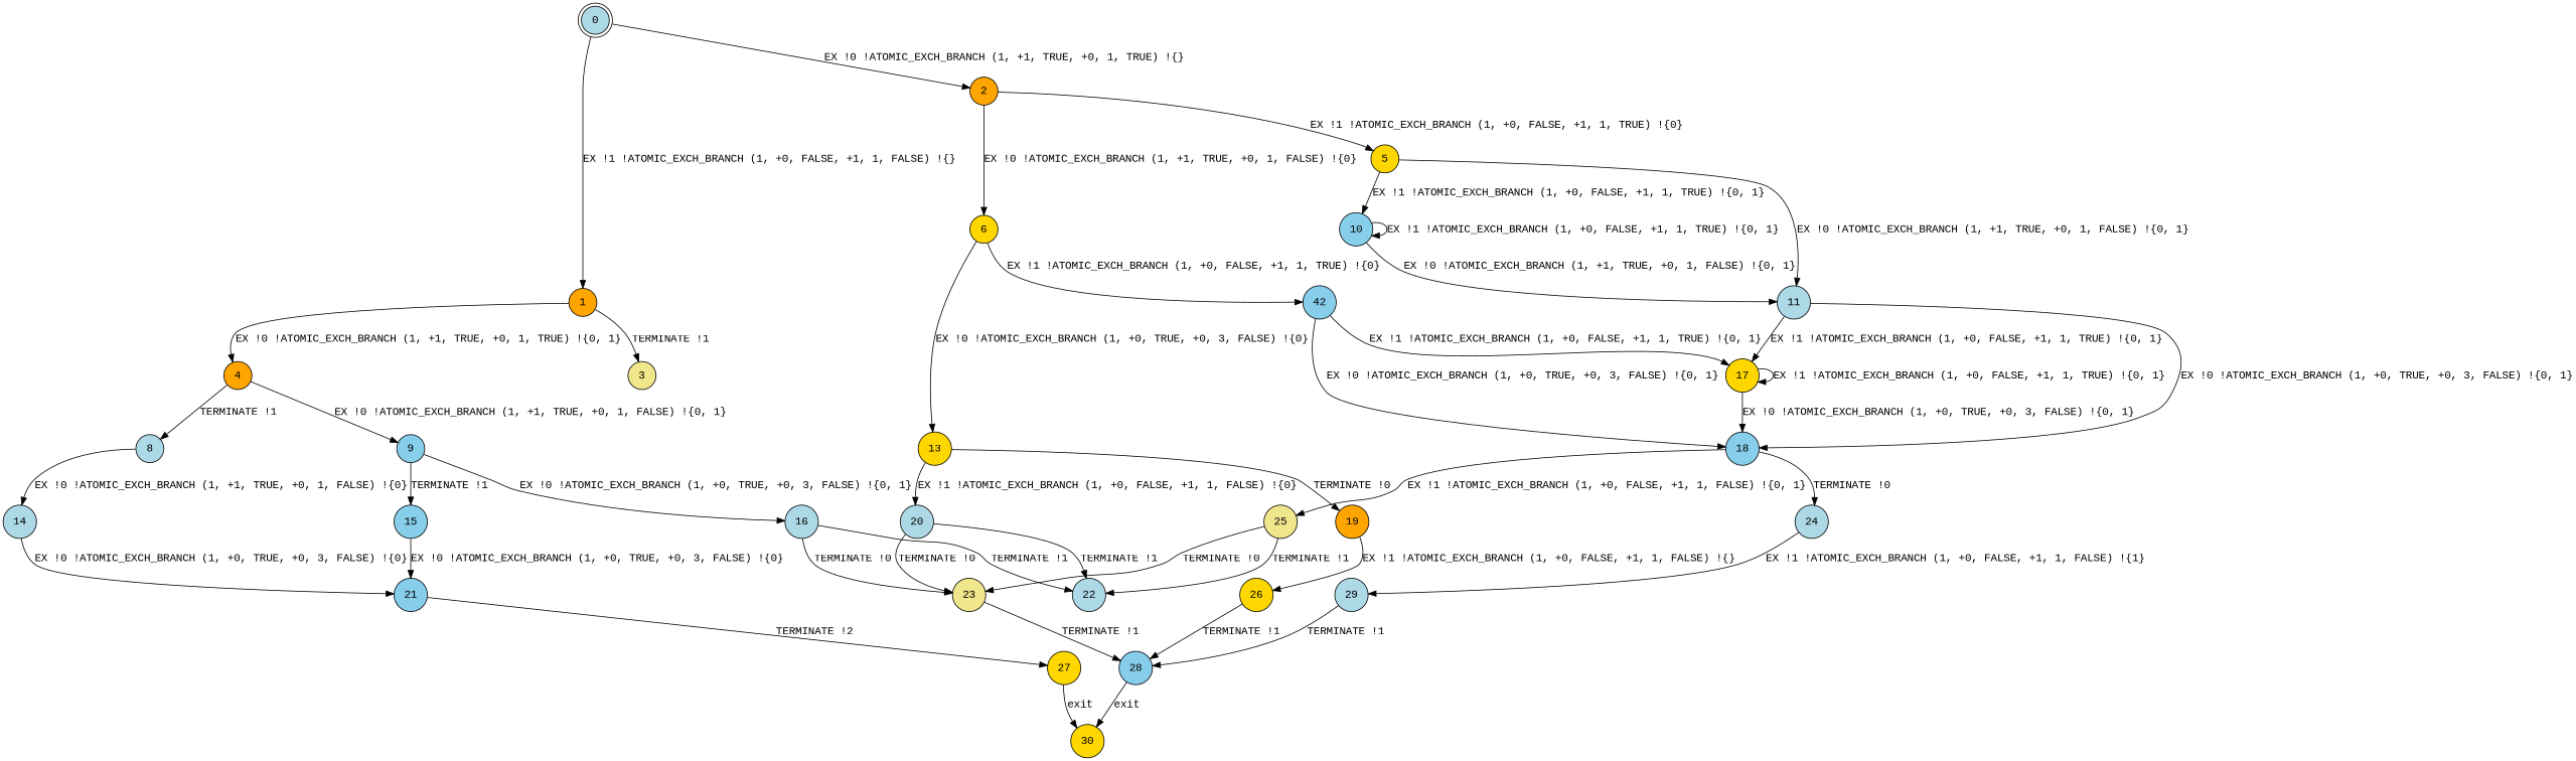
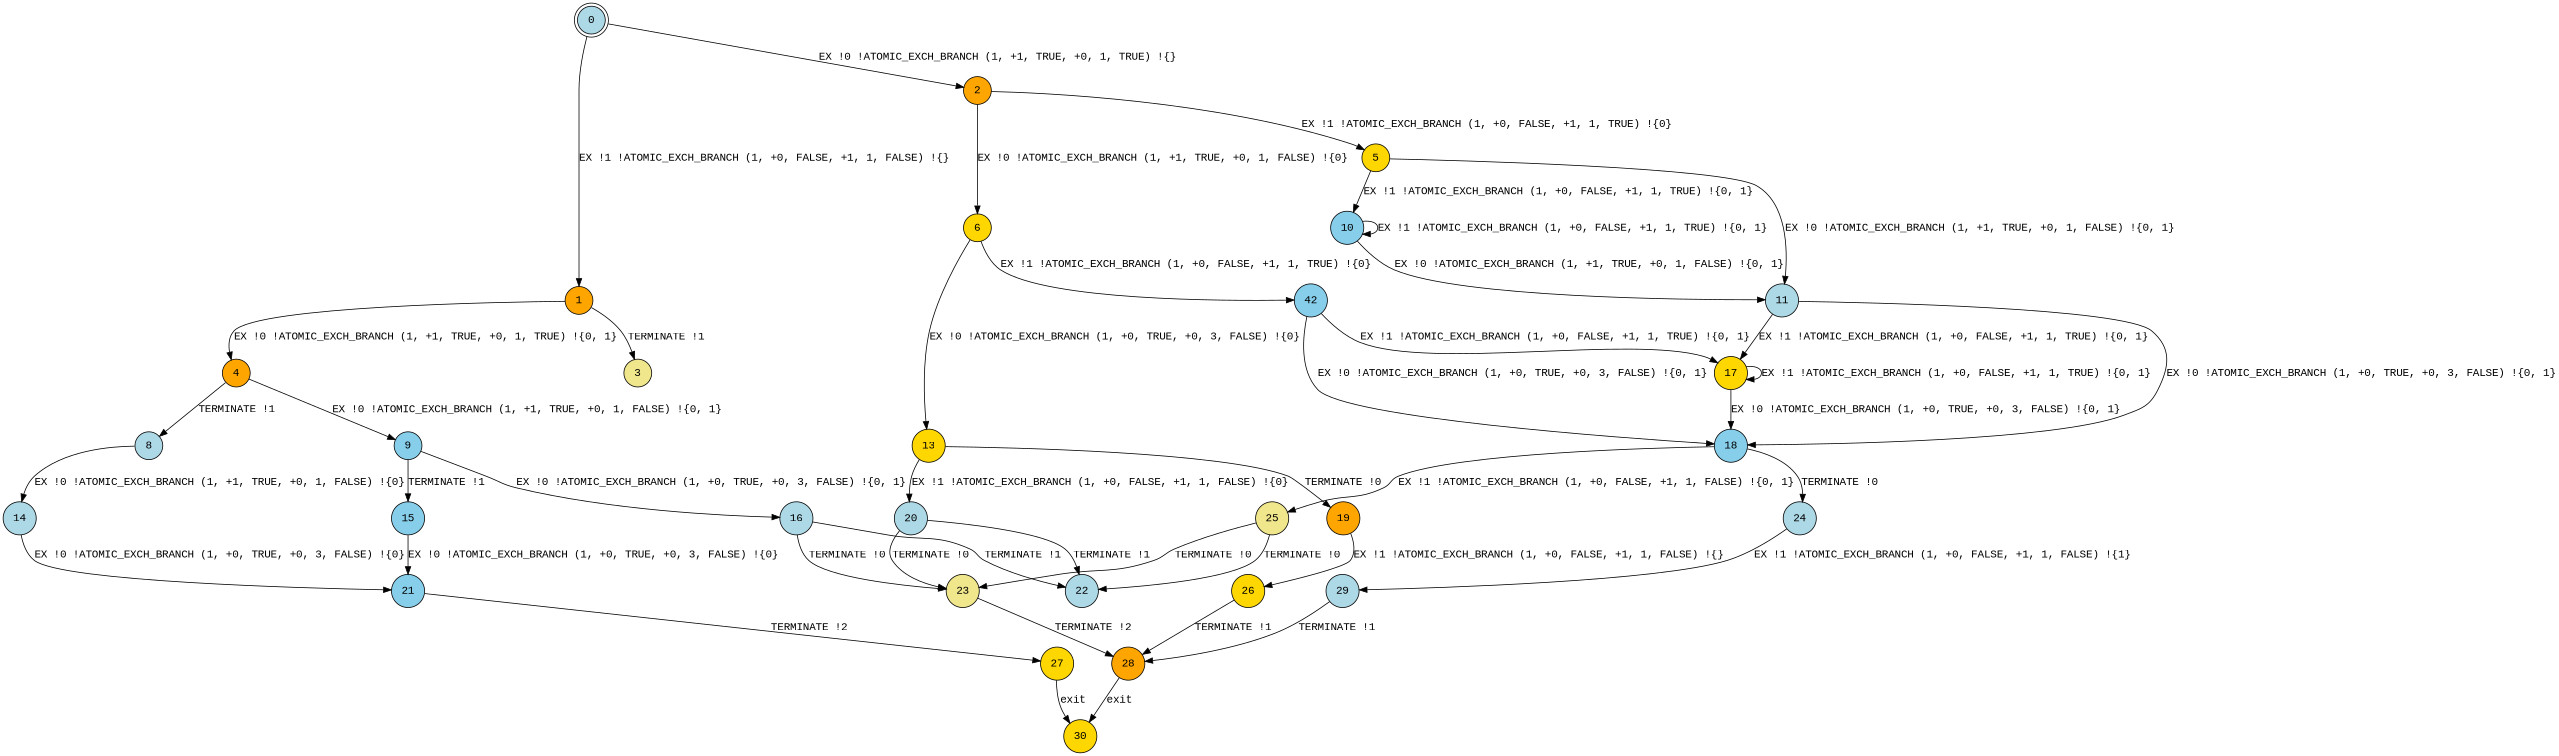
  digraph {
    fontname="Liberation Mono"
    node [fillcolor=lightblue fontname="Liberation Mono" shape=circle style=filled]
    edge [fontname="Liberation Mono"]
    0 [peripheries=2]
    1 [fillcolor=orange]
    2 [fillcolor=orange]
    3 [fillcolor=khaki]
    4 [fillcolor=orange]
    5 [fillcolor=gold]
    6 [fillcolor=gold]
    8
    9 [fillcolor=skyblue]
    10 [fillcolor=skyblue]
    11
    n12 [fillcolor=skyblue label=42]
    13 [fillcolor=gold]
    14
    15 [fillcolor=skyblue]
    16
    17 [fillcolor=gold]
    18 [fillcolor=skyblue]
    19 [fillcolor=orange]
    20
    21 [fillcolor=skyblue]
    22
    23 [fillcolor=khaki]
    24
    25 [fillcolor=khaki]
    26 [fillcolor=gold]
    27 [fillcolor=gold]
-   28 [fillcolor=skyblue]
+   28 [fillcolor=orange]
    29
    30 [fillcolor=gold]
    0 -> 1 [label="EX !1 !ATOMIC_EXCH_BRANCH (1, +0, FALSE, +1, 1, FALSE) !{}"]
    0 -> 2 [label="EX !0 !ATOMIC_EXCH_BRANCH (1, +1, TRUE, +0, 1, TRUE) !{}"]
    1 -> 3 [label="TERMINATE !1"]
    1 -> 4 [label="EX !0 !ATOMIC_EXCH_BRANCH (1, +1, TRUE, +0, 1, TRUE) !{0, 1}"]
    2 -> 5 [label="EX !1 !ATOMIC_EXCH_BRANCH (1, +0, FALSE, +1, 1, TRUE) !{0}"]
    2 -> 6 [label="EX !0 !ATOMIC_EXCH_BRANCH (1, +1, TRUE, +0, 1, FALSE) !{0}"]
    4 -> 8 [label="TERMINATE !1"]
    4 -> 9 [label="EX !0 !ATOMIC_EXCH_BRANCH (1, +1, TRUE, +0, 1, FALSE) !{0, 1}"]
    5 -> 10 [label="EX !1 !ATOMIC_EXCH_BRANCH (1, +0, FALSE, +1, 1, TRUE) !{0, 1}"]
    5 -> 11 [label="EX !0 !ATOMIC_EXCH_BRANCH (1, +1, TRUE, +0, 1, FALSE) !{0, 1}"]
    6 -> n12 [label="EX !1 !ATOMIC_EXCH_BRANCH (1, +0, FALSE, +1, 1, TRUE) !{0}"]
    6 -> 13 [label="EX !0 !ATOMIC_EXCH_BRANCH (1, +0, TRUE, +0, 3, FALSE) !{0}"]
    8 -> 14 [label="EX !0 !ATOMIC_EXCH_BRANCH (1, +1, TRUE, +0, 1, FALSE) !{0}"]
    9 -> 15 [label="TERMINATE !1"]
    9 -> 16 [label="EX !0 !ATOMIC_EXCH_BRANCH (1, +0, TRUE, +0, 3, FALSE) !{0, 1}"]
    10 -> 10 [label="EX !1 !ATOMIC_EXCH_BRANCH (1, +0, FALSE, +1, 1, TRUE) !{0, 1}"]
    10 -> 11 [label="EX !0 !ATOMIC_EXCH_BRANCH (1, +1, TRUE, +0, 1, FALSE) !{0, 1}"]
    11 -> 17 [label="EX !1 !ATOMIC_EXCH_BRANCH (1, +0, FALSE, +1, 1, TRUE) !{0, 1}"]
    11 -> 18 [label="EX !0 !ATOMIC_EXCH_BRANCH (1, +0, TRUE, +0, 3, FALSE) !{0, 1}"]
    n12 -> 17 [label="EX !1 !ATOMIC_EXCH_BRANCH (1, +0, FALSE, +1, 1, TRUE) !{0, 1}"]
    n12 -> 18 [label="EX !0 !ATOMIC_EXCH_BRANCH (1, +0, TRUE, +0, 3, FALSE) !{0, 1}"]
    13 -> 19 [label="TERMINATE !0"]
    13 -> 20 [label="EX !1 !ATOMIC_EXCH_BRANCH (1, +0, FALSE, +1, 1, FALSE) !{0}"]
    14 -> 21 [label="EX !0 !ATOMIC_EXCH_BRANCH (1, +0, TRUE, +0, 3, FALSE) !{0}"]
    15 -> 21 [label="EX !0 !ATOMIC_EXCH_BRANCH (1, +0, TRUE, +0, 3, FALSE) !{0}"]
    16 -> 22 [label="TERMINATE !1"]
    16 -> 23 [label="TERMINATE !0"]
    17 -> 17 [label="EX !1 !ATOMIC_EXCH_BRANCH (1, +0, FALSE, +1, 1, TRUE) !{0, 1}"]
    17 -> 18 [label="EX !0 !ATOMIC_EXCH_BRANCH (1, +0, TRUE, +0, 3, FALSE) !{0, 1}"]
    18 -> 24 [label="TERMINATE !0"]
    18 -> 25 [label="EX !1 !ATOMIC_EXCH_BRANCH (1, +0, FALSE, +1, 1, FALSE) !{0, 1}"]
    19 -> 26 [label="EX !1 !ATOMIC_EXCH_BRANCH (1, +0, FALSE, +1, 1, FALSE) !{}"]
    20 -> 22 [label="TERMINATE !1"]
    20 -> 23 [label="TERMINATE !0"]
    21 -> 27 [label="TERMINATE !2"]
-   23 -> 28 [label="TERMINATE !1"]
+   23 -> 28 [label="TERMINATE !2"]
    24 -> 29 [label="EX !1 !ATOMIC_EXCH_BRANCH (1, +0, FALSE, +1, 1, FALSE) !{1}"]
-   25 -> 22 [label="TERMINATE !1"]
+   25 -> 22 [label="TERMINATE !0"]
    25 -> 23 [label="TERMINATE !0"]
    26 -> 28 [label="TERMINATE !1"]
    27 -> 30 [label=exit]
    28 -> 30 [label=exit]
    29 -> 28 [label="TERMINATE !1"]
  }
